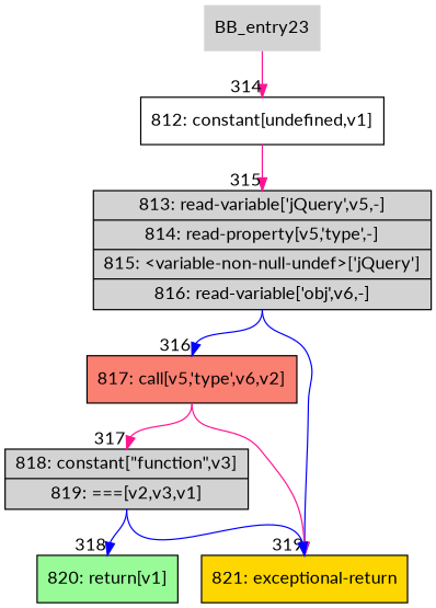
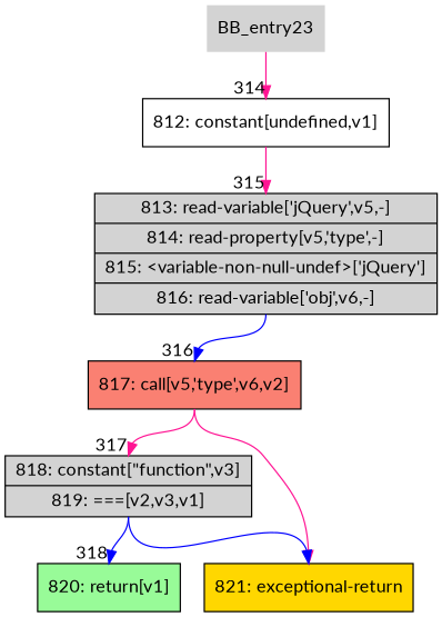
  digraph {
    fontname=Lato
    rankdir=TD
    node [fillcolor=lightgrey fontname=Lato shape=record style=filled]
    edge [color=deeppink fontname=Lato headport=n tailport=s]
    n1 [label=BB_entry23 shape=none]
    n2 [fillcolor=white label="{812: constant[undefined,v1]}"]
    n3 [label="{813: read-variable['jQuery',v5,-]|814: read-property[v5,'type',-]|815: \<variable-non-null-undef\>['jQuery']|816: read-variable['obj',v6,-]}"]
    n4 [fillcolor=salmon label="{817: call[v5,'type',v6,v2]}"]
    n5 [fillcolor=gold label="{821: exceptional-return}"]
    n6 [label="{818: constant[\"function\",v3]|819: ===[v2,v3,v1]}"]
    n7 [fillcolor=palegreen label="{820: return[v1]}"]
    n1 -> n2 [headlabel="    314"]
    n2 -> n3 [headlabel="      315"]
    n3 -> n4 [color=blue headlabel="      316"]
-   n3 -> n5 [color=blue headlabel="      319"]
    n4 -> n5
    n4 -> n6 [headlabel="      317"]
    n6 -> n5 [color=blue]
    n6 -> n7 [color=blue headlabel="      318"]
  }
